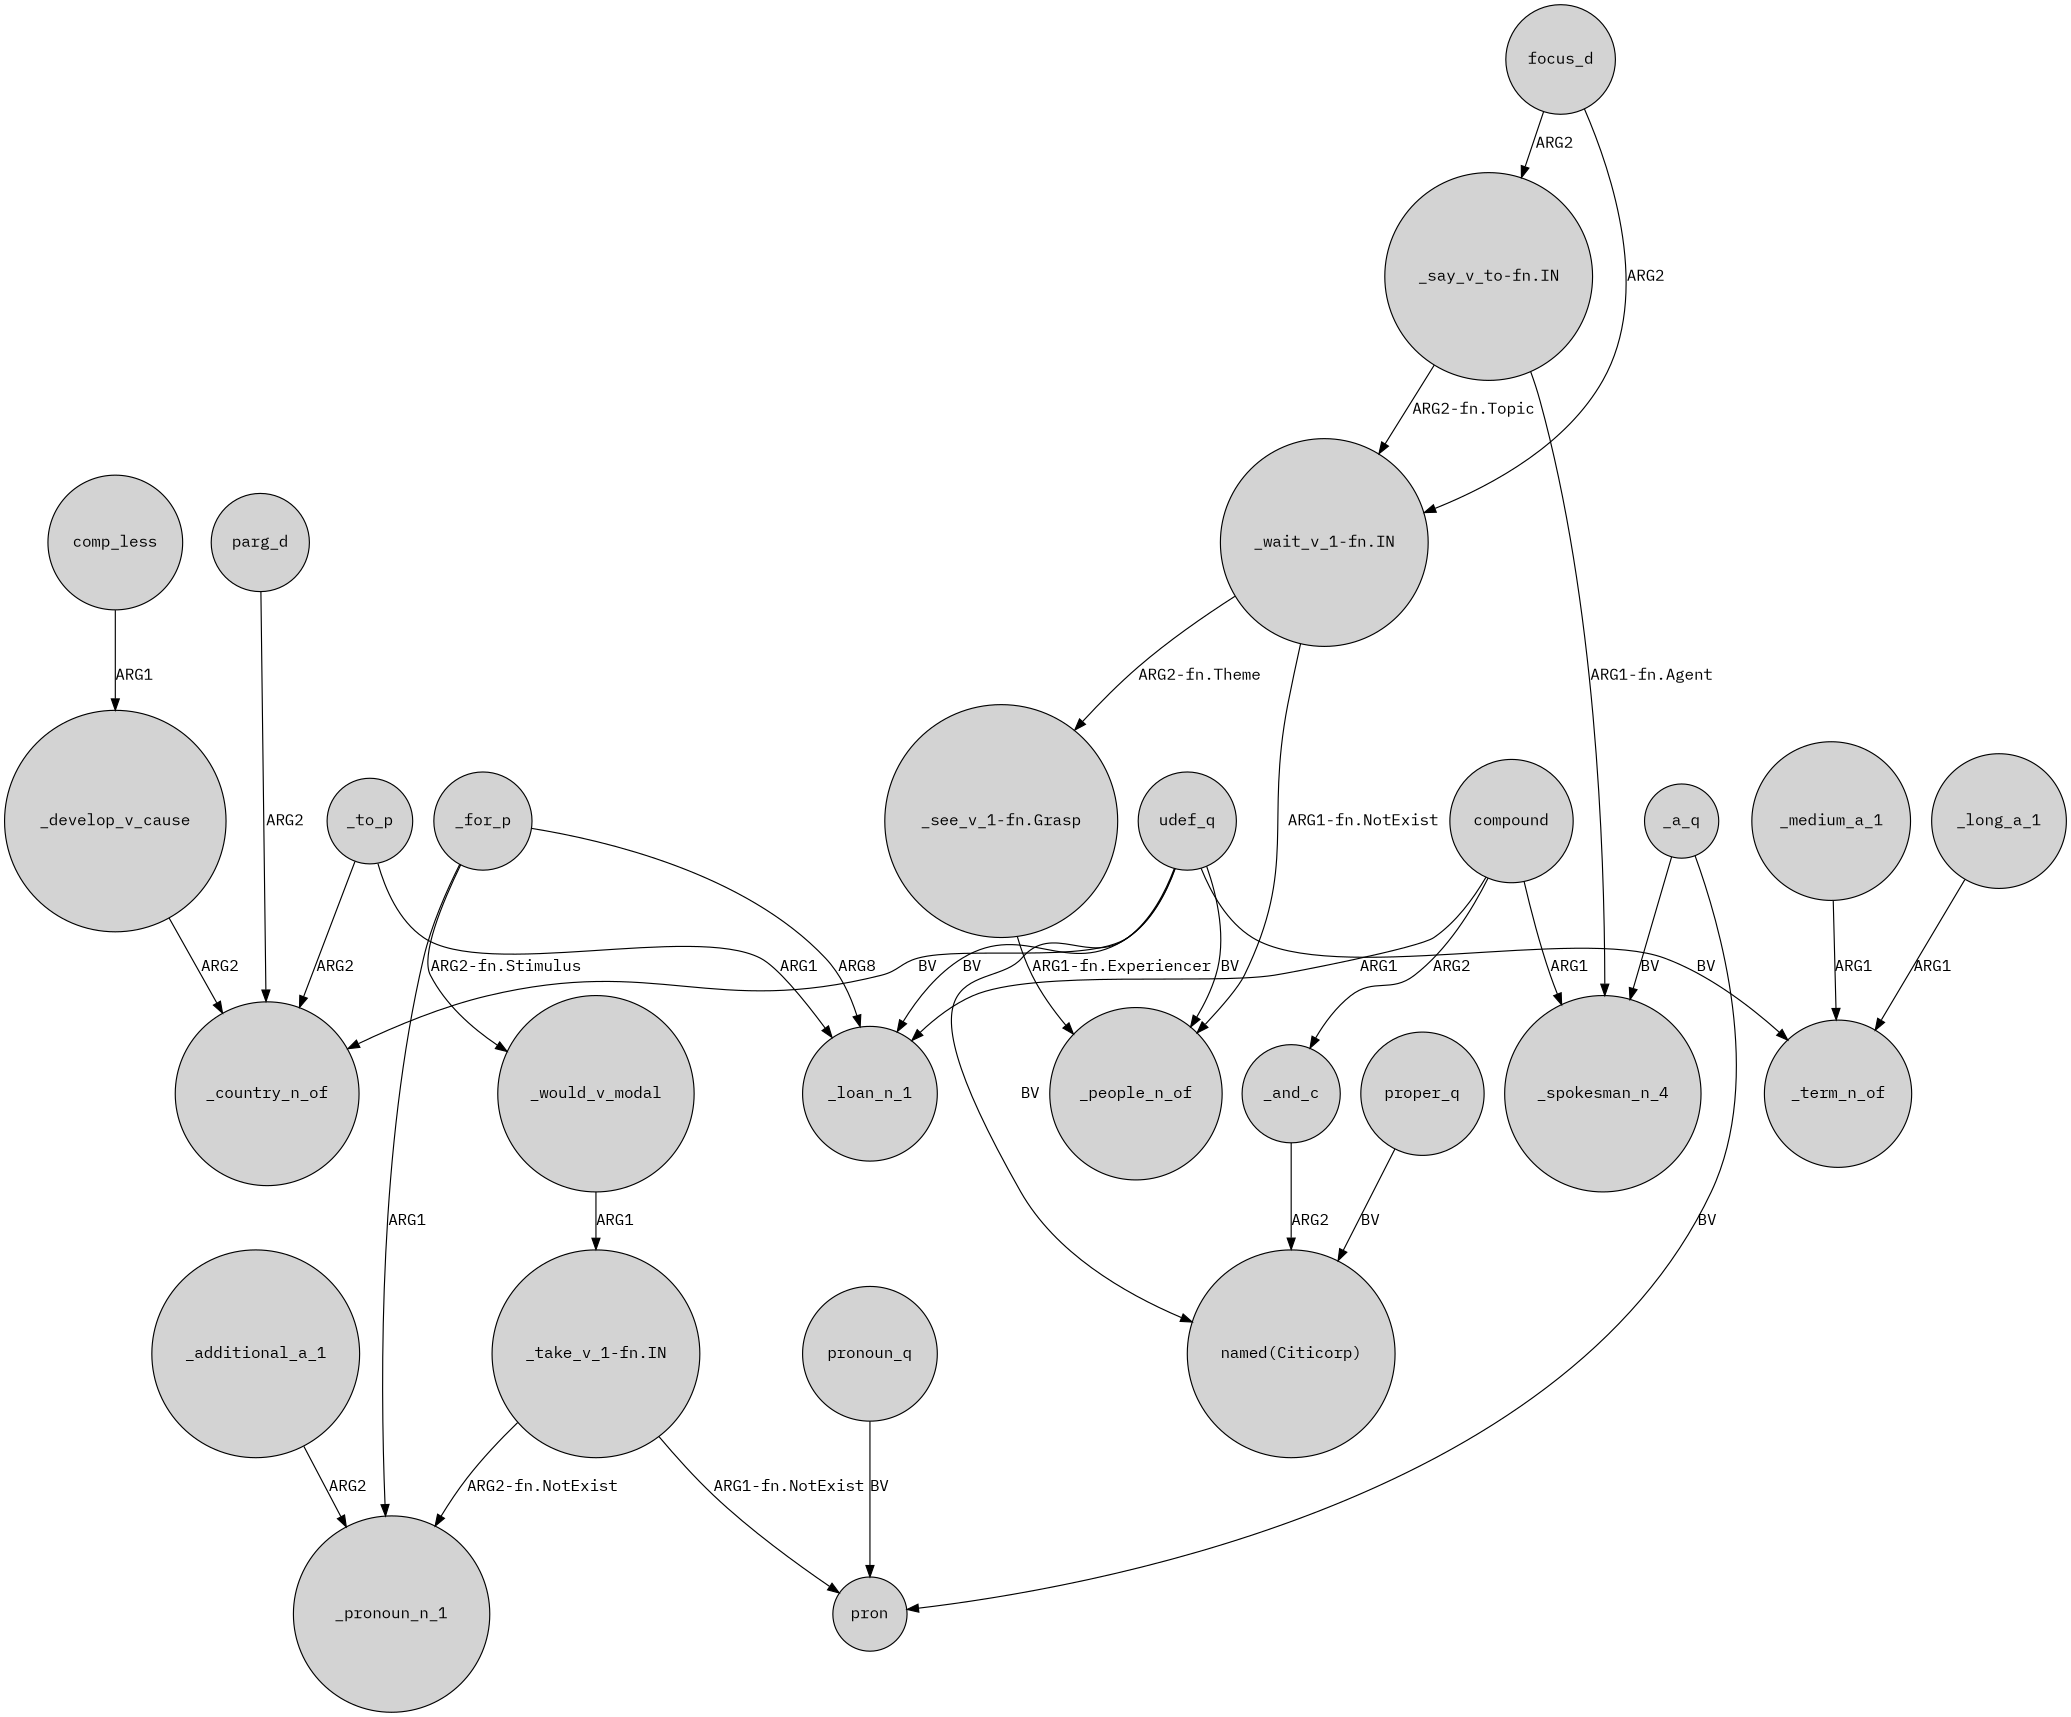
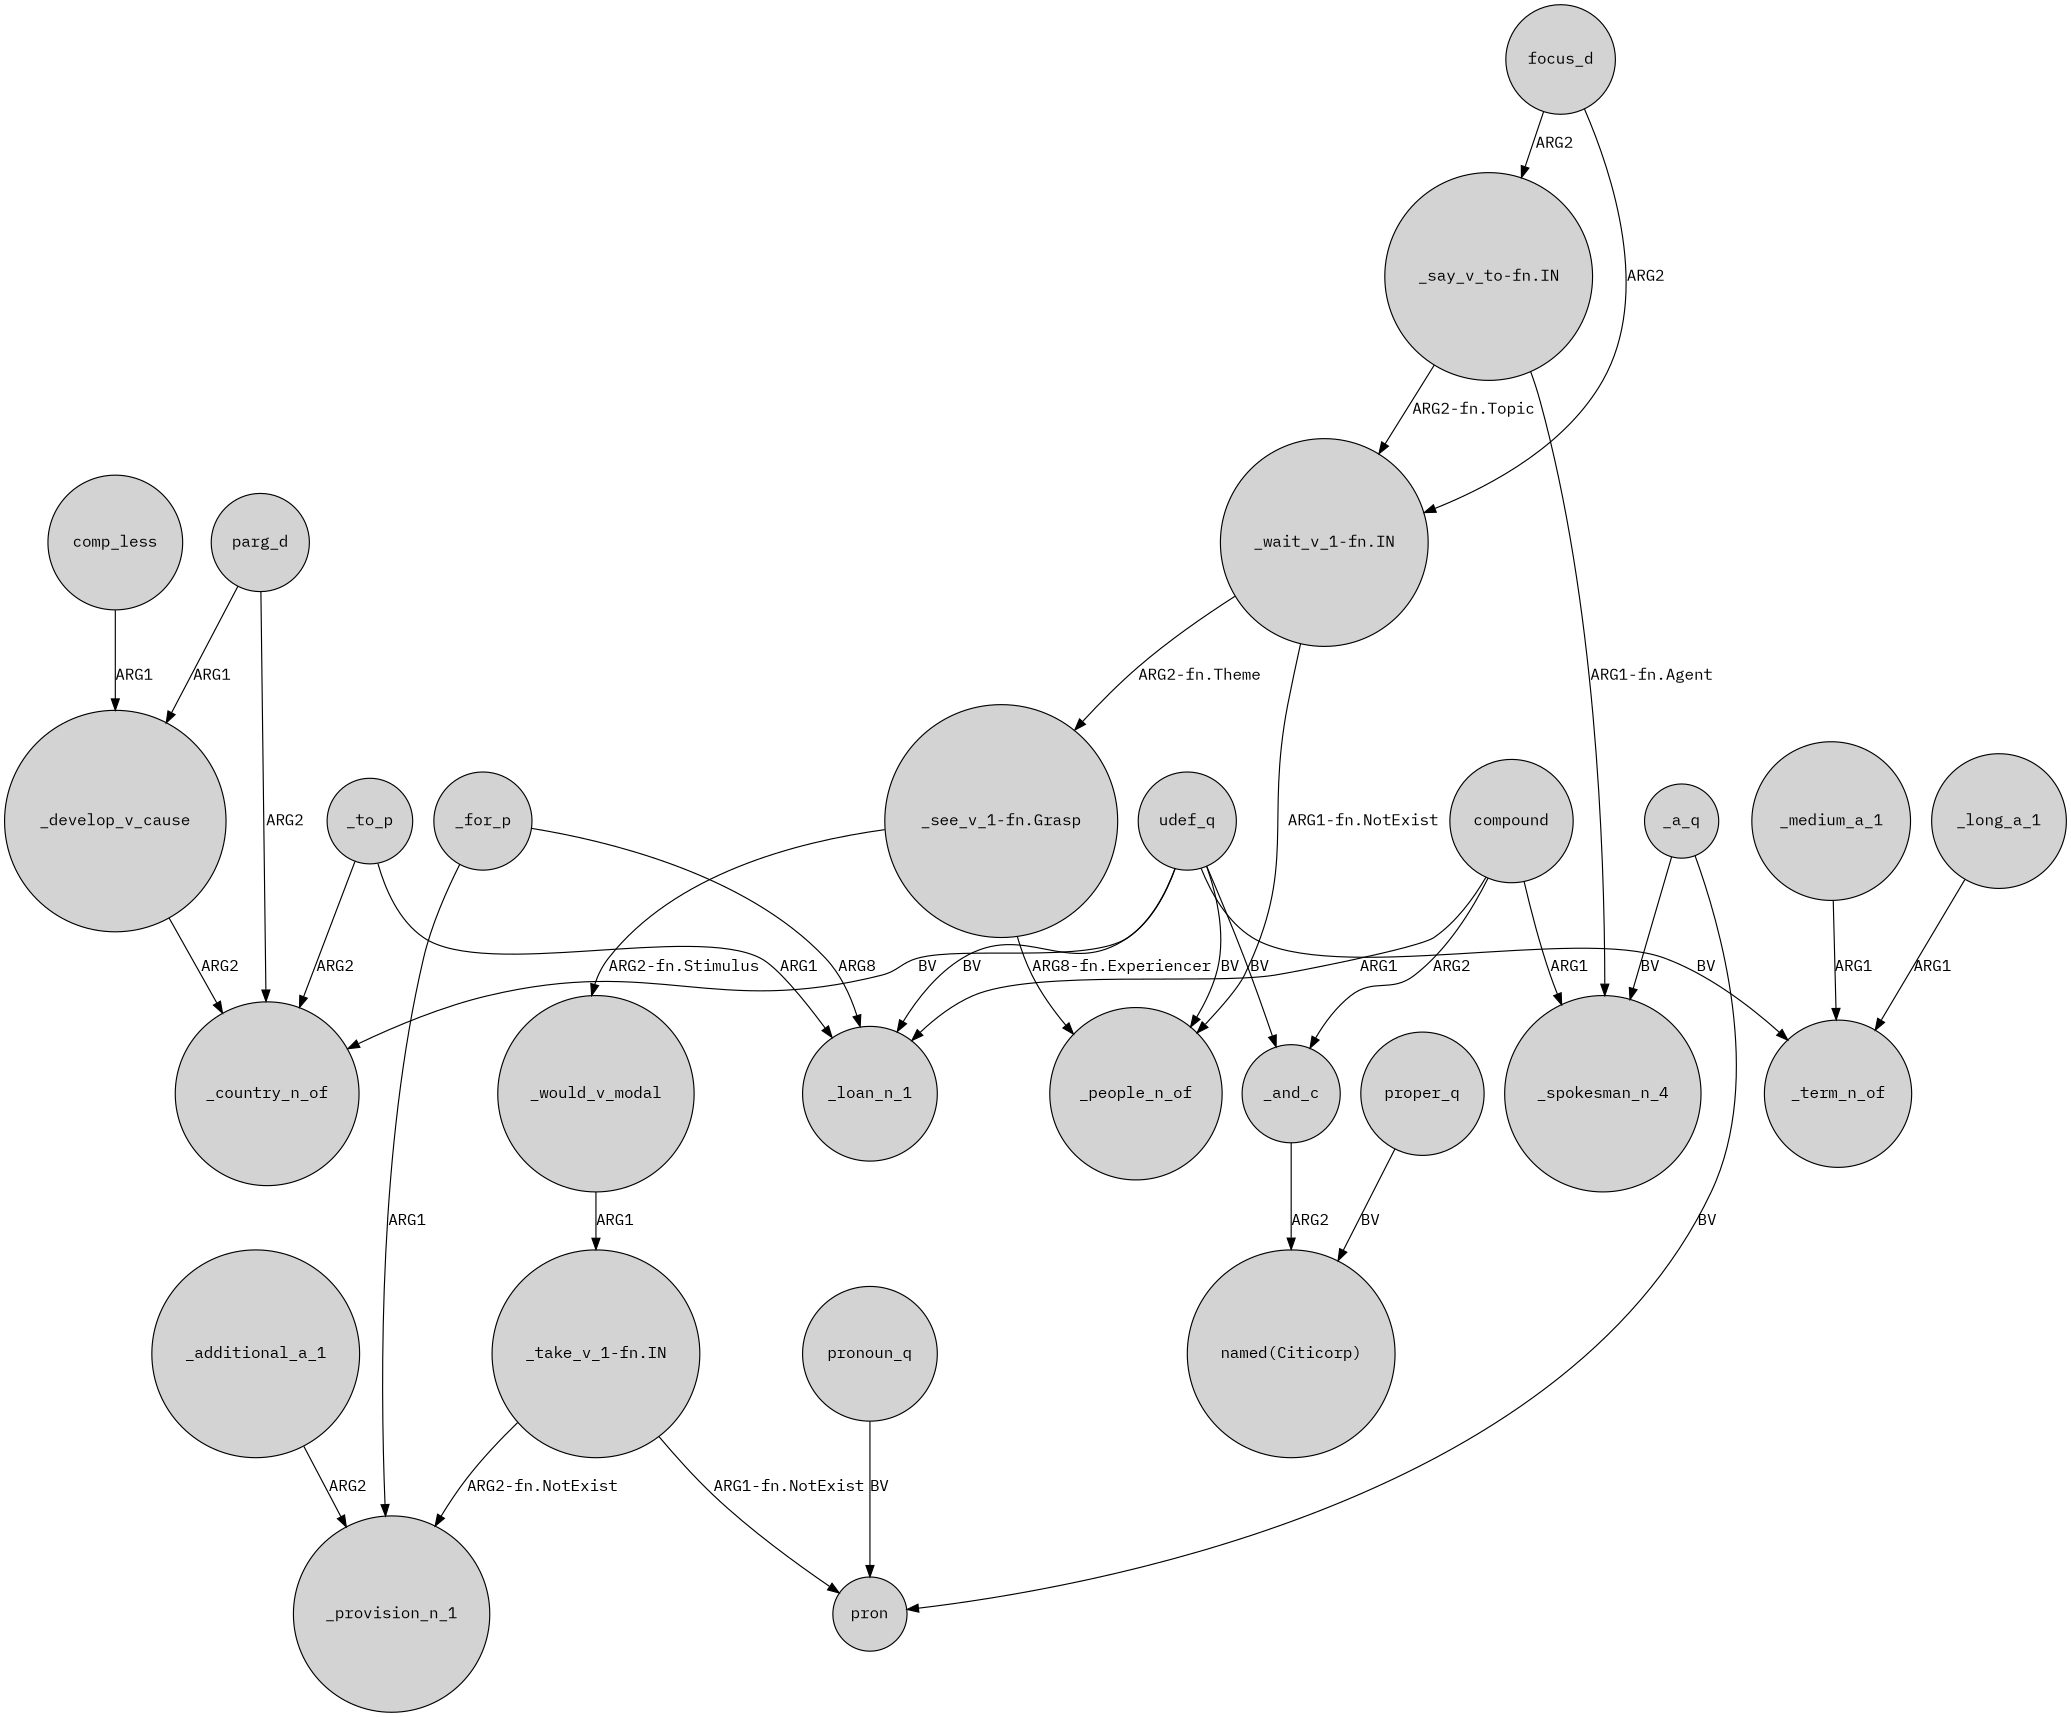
  digraph {
    fontname="IBM Plex Mono"
    node [fontname="IBM Plex Mono" shape=circle style=filled]
    edge [fontname="IBM Plex Mono"]
    _develop_v_cause
    _country_n_of
    comp_less
    "_see_v_1-fn.Grasp"
    _would_v_modal
    _people_n_of
    "_take_v_1-fn.IN"
-   _provision_n_1 [label=_pronoun_n_1]
+   _provision_n_1
    pron
    proper_q
    "named(Citicorp)"
    parg_d
    "_say_v_to-fn.IN"
    "_wait_v_1-fn.IN"
    n15 [label=_spokesman_n_4]
    _for_p
    _loan_n_1
    _additional_a_1
    udef_q
    _and_c
    _term_n_of
    pronoun_q
    compound
    focus_d
    _to_p
    _medium_a_1
    _a_q
    _long_a_1
    _develop_v_cause -> _country_n_of [label=ARG2]
    comp_less -> _develop_v_cause [label=ARG1]
-   _for_p -> _would_v_modal [label="ARG2-fn.Stimulus"]
-   "_see_v_1-fn.Grasp" -> _people_n_of [label="ARG1-fn.Experiencer"]
+   "_see_v_1-fn.Grasp" -> _would_v_modal [label="ARG2-fn.Stimulus"]
+   "_see_v_1-fn.Grasp" -> _people_n_of [label="ARG8-fn.Experiencer"]
    _would_v_modal -> "_take_v_1-fn.IN" [label=ARG1]
    "_take_v_1-fn.IN" -> _provision_n_1 [label="ARG2-fn.NotExist"]
    "_take_v_1-fn.IN" -> pron [label="ARG1-fn.NotExist"]
    proper_q -> "named(Citicorp)" [label=BV]
+   parg_d -> _develop_v_cause [label=ARG1]
    parg_d -> _country_n_of [label=ARG2]
    "_say_v_to-fn.IN" -> "_wait_v_1-fn.IN" [label="ARG2-fn.Topic"]
    "_say_v_to-fn.IN" -> n15 [label="ARG1-fn.Agent"]
    "_wait_v_1-fn.IN" -> "_see_v_1-fn.Grasp" [label="ARG2-fn.Theme"]
    "_wait_v_1-fn.IN" -> _people_n_of [label="ARG1-fn.NotExist"]
    _for_p -> _provision_n_1 [label=ARG1]
    _for_p -> _loan_n_1 [label=ARG8]
    _additional_a_1 -> _provision_n_1 [label=ARG2]
    udef_q -> _country_n_of [label=BV]
    udef_q -> _people_n_of [label=BV]
    udef_q -> _loan_n_1 [label=BV]
-   udef_q -> "named(Citicorp)" [label=BV]
+   udef_q -> _and_c [label=BV]
    udef_q -> _term_n_of [label=BV]
    _and_c -> "named(Citicorp)" [label=ARG2]
    pronoun_q -> pron [label=BV]
    compound -> n15 [label=ARG1]
    compound -> _loan_n_1 [label=ARG1]
    compound -> _and_c [label=ARG2]
    focus_d -> "_say_v_to-fn.IN" [label=ARG2]
    focus_d -> "_wait_v_1-fn.IN" [label=ARG2]
    _to_p -> _country_n_of [label=ARG2]
    _to_p -> _loan_n_1 [label=ARG1]
    _medium_a_1 -> _term_n_of [label=ARG1]
    _a_q -> pron [label=BV]
    _a_q -> n15 [label=BV]
    _long_a_1 -> _term_n_of [label=ARG1]
  }
